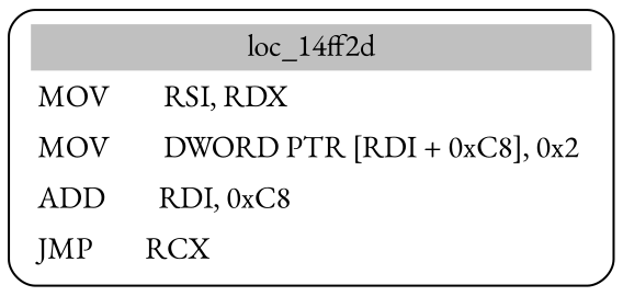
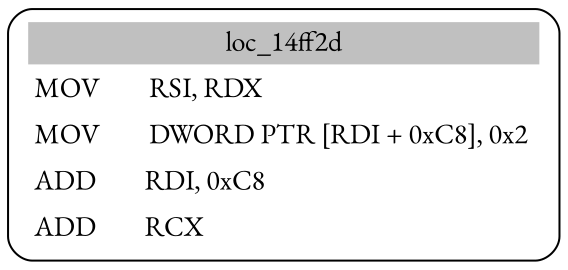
  digraph {
    fontname="EB Garamond"
-   n1 [fontname="EB Garamond" label=<<table border="0" cellborder="0" cellpadding="3"><tr><td align="center" colspan="2" bgcolor="grey">loc_14ff2d</td></tr><tr><td align="left">MOV        RSI, RDX</td></tr><tr><td align="left">MOV        DWORD PTR [RDI + 0xC8], 0x2</td></tr><tr><td align="left">ADD        RDI, 0xC8</td></tr><tr><td align="left">JMP        RCX</td></tr></table>> shape=Mrecord]
+   n1 [fontname="EB Garamond" label=<<table border="0" cellborder="0" cellpadding="3"><tr><td align="center" colspan="2" bgcolor="grey">loc_14ff2d</td></tr><tr><td align="left">MOV        RSI, RDX</td></tr><tr><td align="left">MOV        DWORD PTR [RDI + 0xC8], 0x2</td></tr><tr><td align="left">ADD        RDI, 0xC8</td></tr><tr><td align="left">ADD        RCX</td></tr></table>> shape=Mrecord]
  }
